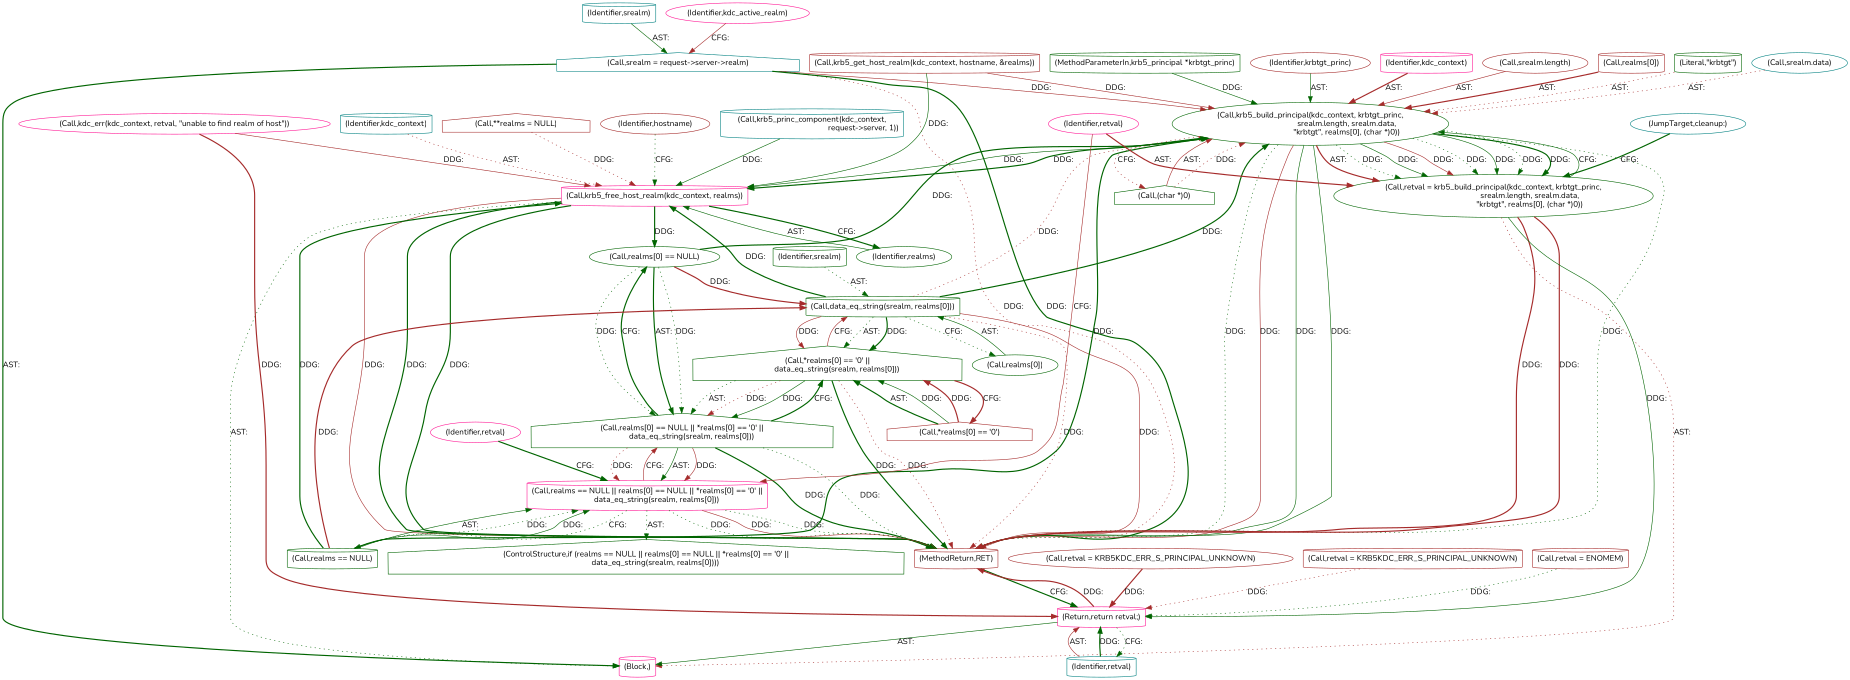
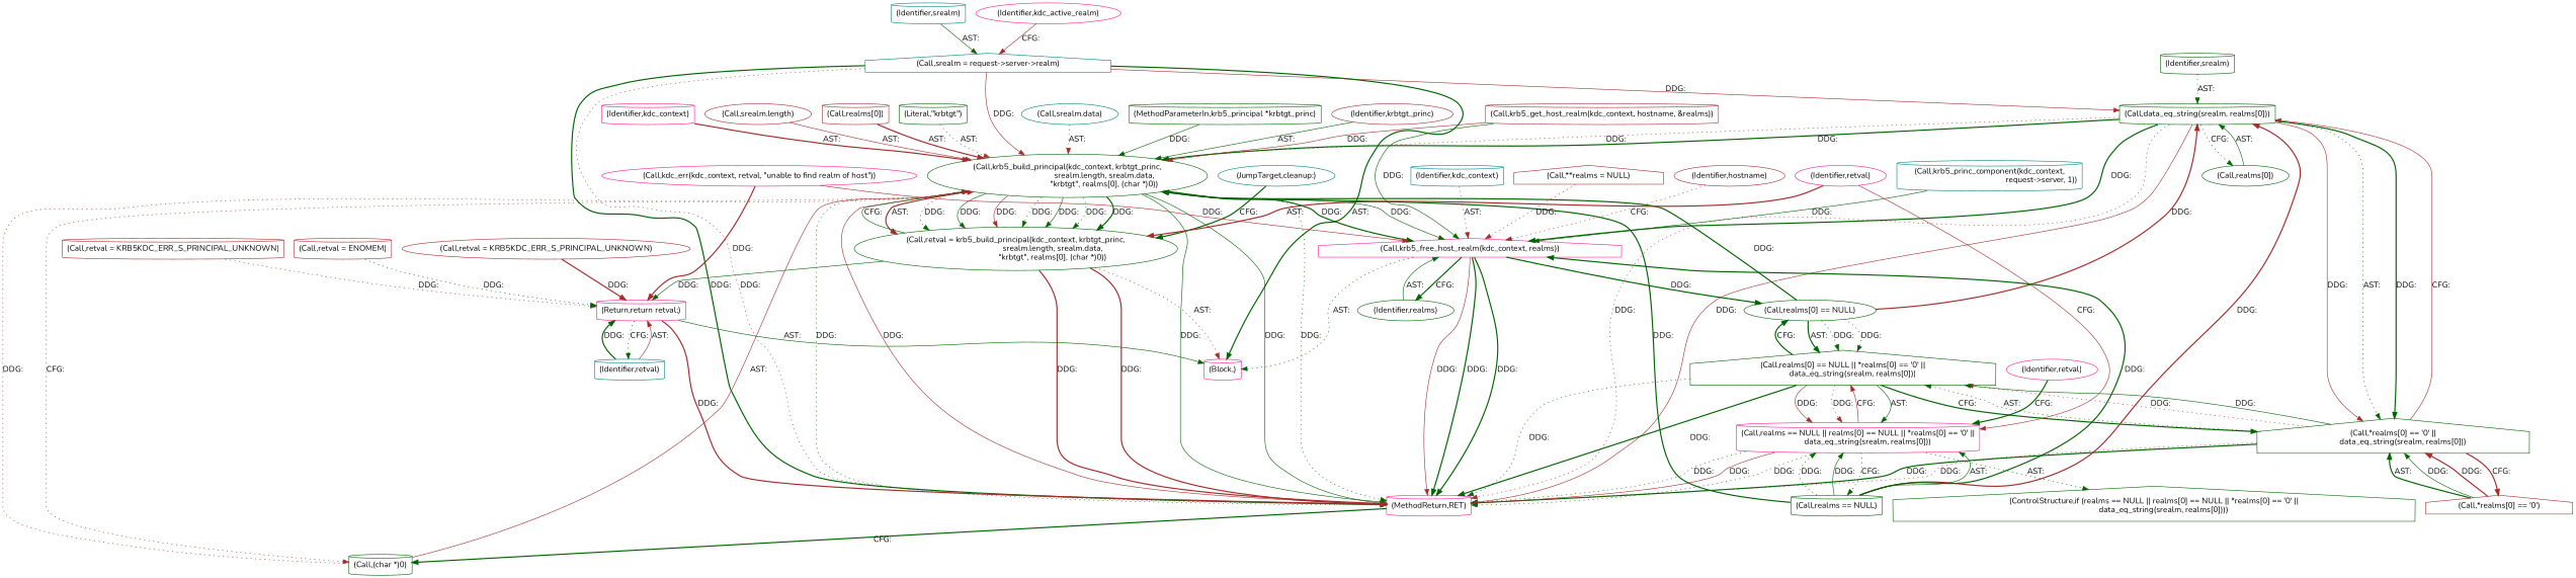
  digraph {
    fontname=Nunito
    node [color=darkgreen fontname=Nunito shape=cylinder]
    edge [color=darkgreen fontname=Nunito style=solid]
    n1 [color=teal label="(Call,srealm = request->server->realm)" shape=house]
    n2 [label="(Call,data_eq_string(srealm, realms[0]))"]
    n3 [label="(Call,krb5_build_principal(kdc_context, krbtgt_princ,\n                                  srealm.length, srealm.data,\n                                  \"krbtgt\", realms[0], (char *)0))" shape=ellipse]
-   n4 [color=brown label="(MethodReturn,RET)"]
+   n4 [color=deeppink label="(MethodReturn,RET)"]
    n5 [color=deeppink label="(Block,)"]
    n6 [label="(Call,*realms[0] == '\0' ||\n         data_eq_string(srealm, realms[0]))" shape=house]
-   n7 [color=deeppink label="(Call,krb5_free_host_realm(kdc_context, realms))"]
+   n7 [color=deeppink label="(Call,krb5_free_host_realm(kdc_context, realms))" shape=house]
    n8 [label="(Call,realms[0])" shape=ellipse]
    n9 [label="(Call,retval = krb5_build_principal(kdc_context, krbtgt_princ,\n                                  srealm.length, srealm.data,\n                                  \"krbtgt\", realms[0], (char *)0))" shape=ellipse]
-   n10 [label="(Call,(char *)0)" shape=house]
+   n10 [label="(Call,(char *)0)"]
    n11 [color=deeppink label="(Return,return retval;)"]
    n12 [label="(Call,realms[0] == NULL || *realms[0] == '\0' ||\n         data_eq_string(srealm, realms[0]))" shape=house]
    n13 [color=brown label="(Call,*realms[0] == '\0')" shape=house]
    n14 [label="(Call,realms[0] == NULL)" shape=ellipse]
    n15 [label="(Identifier,realms)" shape=ellipse]
    n16 [color=deeppink label="(Call,realms == NULL || realms[0] == NULL || *realms[0] == '\0' ||\n         data_eq_string(srealm, realms[0]))"]
    n17 [label="(Call,realms == NULL)"]
    n18 [label="(ControlStructure,if (realms == NULL || realms[0] == NULL || *realms[0] == '\0' ||\n         data_eq_string(srealm, realms[0])))" shape=house]
    n19 [color=teal label="(Identifier,retval)"]
    n20 [color=teal label="(Call,krb5_princ_component(kdc_context,\n                                                request->server, 1))"]
    n21 [color=brown label="(Call,retval = KRB5KDC_ERR_S_PRINCIPAL_UNKNOWN)" shape=ellipse]
    n22 [color=brown label="(Call,realms[0])"]
    n23 [label="(Identifier,srealm)"]
    n24 [color=brown label="(Call,retval = KRB5KDC_ERR_S_PRINCIPAL_UNKNOWN)"]
    n25 [label="(Literal,\"krbtgt\")"]
    n26 [color=teal label="(Identifier,srealm)"]
    n27 [color=teal label="(Call,srealm.data)" shape=ellipse]
    n28 [color=brown label="(Call,krb5_get_host_realm(kdc_context, hostname, &realms))"]
    n29 [color=deeppink label="(Identifier,kdc_active_realm)" shape=ellipse]
    n30 [color=brown label="(Call,retval = ENOMEM)"]
    n31 [label="(MethodParameterIn,krb5_principal *krbtgt_princ)"]
    n32 [color=teal label="(JumpTarget,cleanup:)" shape=ellipse]
    n33 [color=deeppink label="(Identifier,retval)" shape=ellipse]
    n34 [color=teal label="(Identifier,kdc_context)"]
    n35 [color=brown label="(Call,**realms = NULL)" shape=house]
    n36 [color=brown label="(Identifier,hostname)" shape=ellipse]
    n37 [color=brown label="(Identifier,krbtgt_princ)" shape=ellipse]
    n38 [color=deeppink label="(Call,kdc_err(kdc_context, retval, \"unable to find realm of host\"))" shape=ellipse]
    n39 [color=deeppink label="(Identifier,kdc_context)"]
    n40 [color=deeppink label="(Identifier,retval)" shape=ellipse]
    n41 [color=brown label="(Call,srealm.length)" shape=ellipse]
+   n1 -> n2 [color=brown label="DDG: "]
    n1 -> n3 [color=brown label="DDG: "]
    n1 -> n4 [color=brown label="DDG: " style=dotted]
    n1 -> n4 [label="DDG: " style=bold]
    n1 -> n5 [label="AST: " style=bold]
    n2 -> n3 [color=brown label="DDG: " style=dotted]
    n2 -> n3 [label="DDG: " style=bold]
    n2 -> n4 [color=brown label="DDG: " style=dotted]
    n2 -> n4 [color=brown label="DDG: "]
    n2 -> n6 [label="AST: " style=dotted]
    n2 -> n6 [label="DDG: " style=bold]
    n2 -> n6 [color=brown label="DDG: "]
    n2 -> n7 [label="DDG: " style=bold]
    n2 -> n8 [label="CFG: " style=dotted]
    n3 -> n4 [label="DDG: " style=dotted]
    n3 -> n4 [color=brown label="DDG: "]
    n3 -> n4 [label="DDG: "]
    n3 -> n4 [label="DDG: "]
    n3 -> n4 [label="DDG: " style=dotted]
    n3 -> n7 [label="DDG: "]
    n3 -> n7 [label="DDG: " style=bold]
    n3 -> n9 [color=brown label="AST: " style=bold]
    n3 -> n9 [label="DDG: " style=dotted]
    n3 -> n9 [label="DDG: "]
    n3 -> n9 [color=brown label="DDG: "]
    n3 -> n9 [label="DDG: " style=dotted]
    n3 -> n9 [label="DDG: "]
    n3 -> n9 [label="DDG: " style=dotted]
    n3 -> n9 [label="DDG: " style=bold]
    n3 -> n10 [color=brown label="CFG: " style=dotted]
-   n4 -> n11 [label="CFG: " style=bold]
+   n4 -> n10 [label="CFG: " style=bold]
    n6 -> n2 [color=brown label="CFG: "]
    n6 -> n4 [label="DDG: " style=bold]
    n6 -> n4 [color=brown label="DDG: " style=dotted]
    n6 -> n12 [label="AST: " style=dotted]
    n6 -> n12 [color=brown label="DDG: " style=dotted]
    n6 -> n12 [label="DDG: "]
    n6 -> n13 [color=brown label="CFG: " style=bold]
    n7 -> n4 [color=brown label="DDG: "]
    n7 -> n4 [label="DDG: " style=bold]
    n7 -> n4 [label="DDG: " style=bold]
    n7 -> n5 [label="AST: " style=dotted]
    n7 -> n14 [label="DDG: " style=bold]
    n7 -> n15 [label="CFG: " style=bold]
    n8 -> n2 [label="AST: "]
    n9 -> n3 [label="CFG: "]
    n9 -> n4 [color=brown label="DDG: " style=bold]
    n9 -> n4 [color=brown label="DDG: " style=bold]
    n9 -> n5 [color=brown label="AST: " style=dotted]
    n9 -> n11 [label="DDG: "]
    n10 -> n3 [color=brown label="AST: "]
    n10 -> n3 [color=brown label="DDG: " style=dotted]
    n11 -> n4 [color=brown label="DDG: " style=bold]
    n11 -> n5 [label="AST: "]
    n11 -> n19 [label="CFG: " style=dotted]
    n12 -> n4 [label="DDG: " style=dotted]
    n12 -> n4 [label="DDG: " style=bold]
    n12 -> n6 [label="CFG: " style=bold]
    n12 -> n14 [label="CFG: " style=bold]
    n12 -> n16 [label="AST: "]
    n12 -> n16 [color=brown label="DDG: "]
    n12 -> n16 [color=brown label="DDG: " style=dotted]
    n13 -> n6 [label="AST: " style=bold]
    n13 -> n6 [label="DDG: "]
    n13 -> n6 [color=brown label="DDG: " style=bold]
    n14 -> n2 [color=brown label="DDG: " style=bold]
    n14 -> n3 [label="DDG: " style=bold]
    n14 -> n12 [label="AST: " style=bold]
    n14 -> n12 [label="DDG: " style=dotted]
    n14 -> n12 [label="DDG: " style=dotted]
    n15 -> n7 [label="AST: "]
    n16 -> n4 [label="DDG: " style=dotted]
    n16 -> n4 [color=brown label="DDG: "]
    n16 -> n4 [label="DDG: " style=dotted]
    n16 -> n12 [color=brown label="CFG: "]
    n16 -> n17 [label="CFG: " style=dotted]
    n16 -> n18 [label="AST: " style=dotted]
    n17 -> n2 [color=brown label="DDG: " style=bold]
    n17 -> n3 [label="DDG: " style=bold]
    n17 -> n7 [label="DDG: " style=bold]
    n17 -> n16 [label="AST: "]
    n17 -> n16 [label="DDG: " style=dotted]
    n17 -> n16 [label="DDG: "]
    n19 -> n11 [color=brown label="AST: "]
    n19 -> n11 [label="DDG: " style=bold]
    n20 -> n7 [label="DDG: "]
    n21 -> n11 [color=brown label="DDG: " style=bold]
    n22 -> n3 [color=brown label="AST: " style=bold]
    n23 -> n2 [label="AST: " style=dotted]
    n24 -> n11 [color=brown label="DDG: " style=dotted]
    n25 -> n3 [color=brown label="AST: " style=dotted]
    n26 -> n1 [label="AST: "]
    n27 -> n3 [color=brown label="AST: " style=dotted]
    n28 -> n3 [color=brown label="DDG: "]
    n28 -> n7 [label="DDG: "]
    n29 -> n1 [color=brown label="CFG: "]
    n30 -> n11 [label="DDG: " style=dotted]
    n31 -> n3 [label="DDG: "]
    n32 -> n9 [label="CFG: " style=bold]
    n33 -> n16 [label="CFG: " style=bold]
    n34 -> n7 [color=brown label="AST: " style=dotted]
    n35 -> n7 [color=brown label="DDG: " style=dotted]
-   n36 -> n7 [label="CFG: " style=dotted]
+   n36 -> n7 [color=brown label="CFG: " style=dotted]
    n37 -> n3 [label="AST: "]
    n38 -> n7 [color=brown label="DDG: "]
    n38 -> n11 [color=brown label="DDG: " style=bold]
    n39 -> n3 [color=brown label="AST: " style=bold]
    n40 -> n9 [color=brown label="AST: " style=bold]
    n40 -> n16 [color=brown label="CFG: "]
    n41 -> n3 [color=brown label="AST: "]
  }
